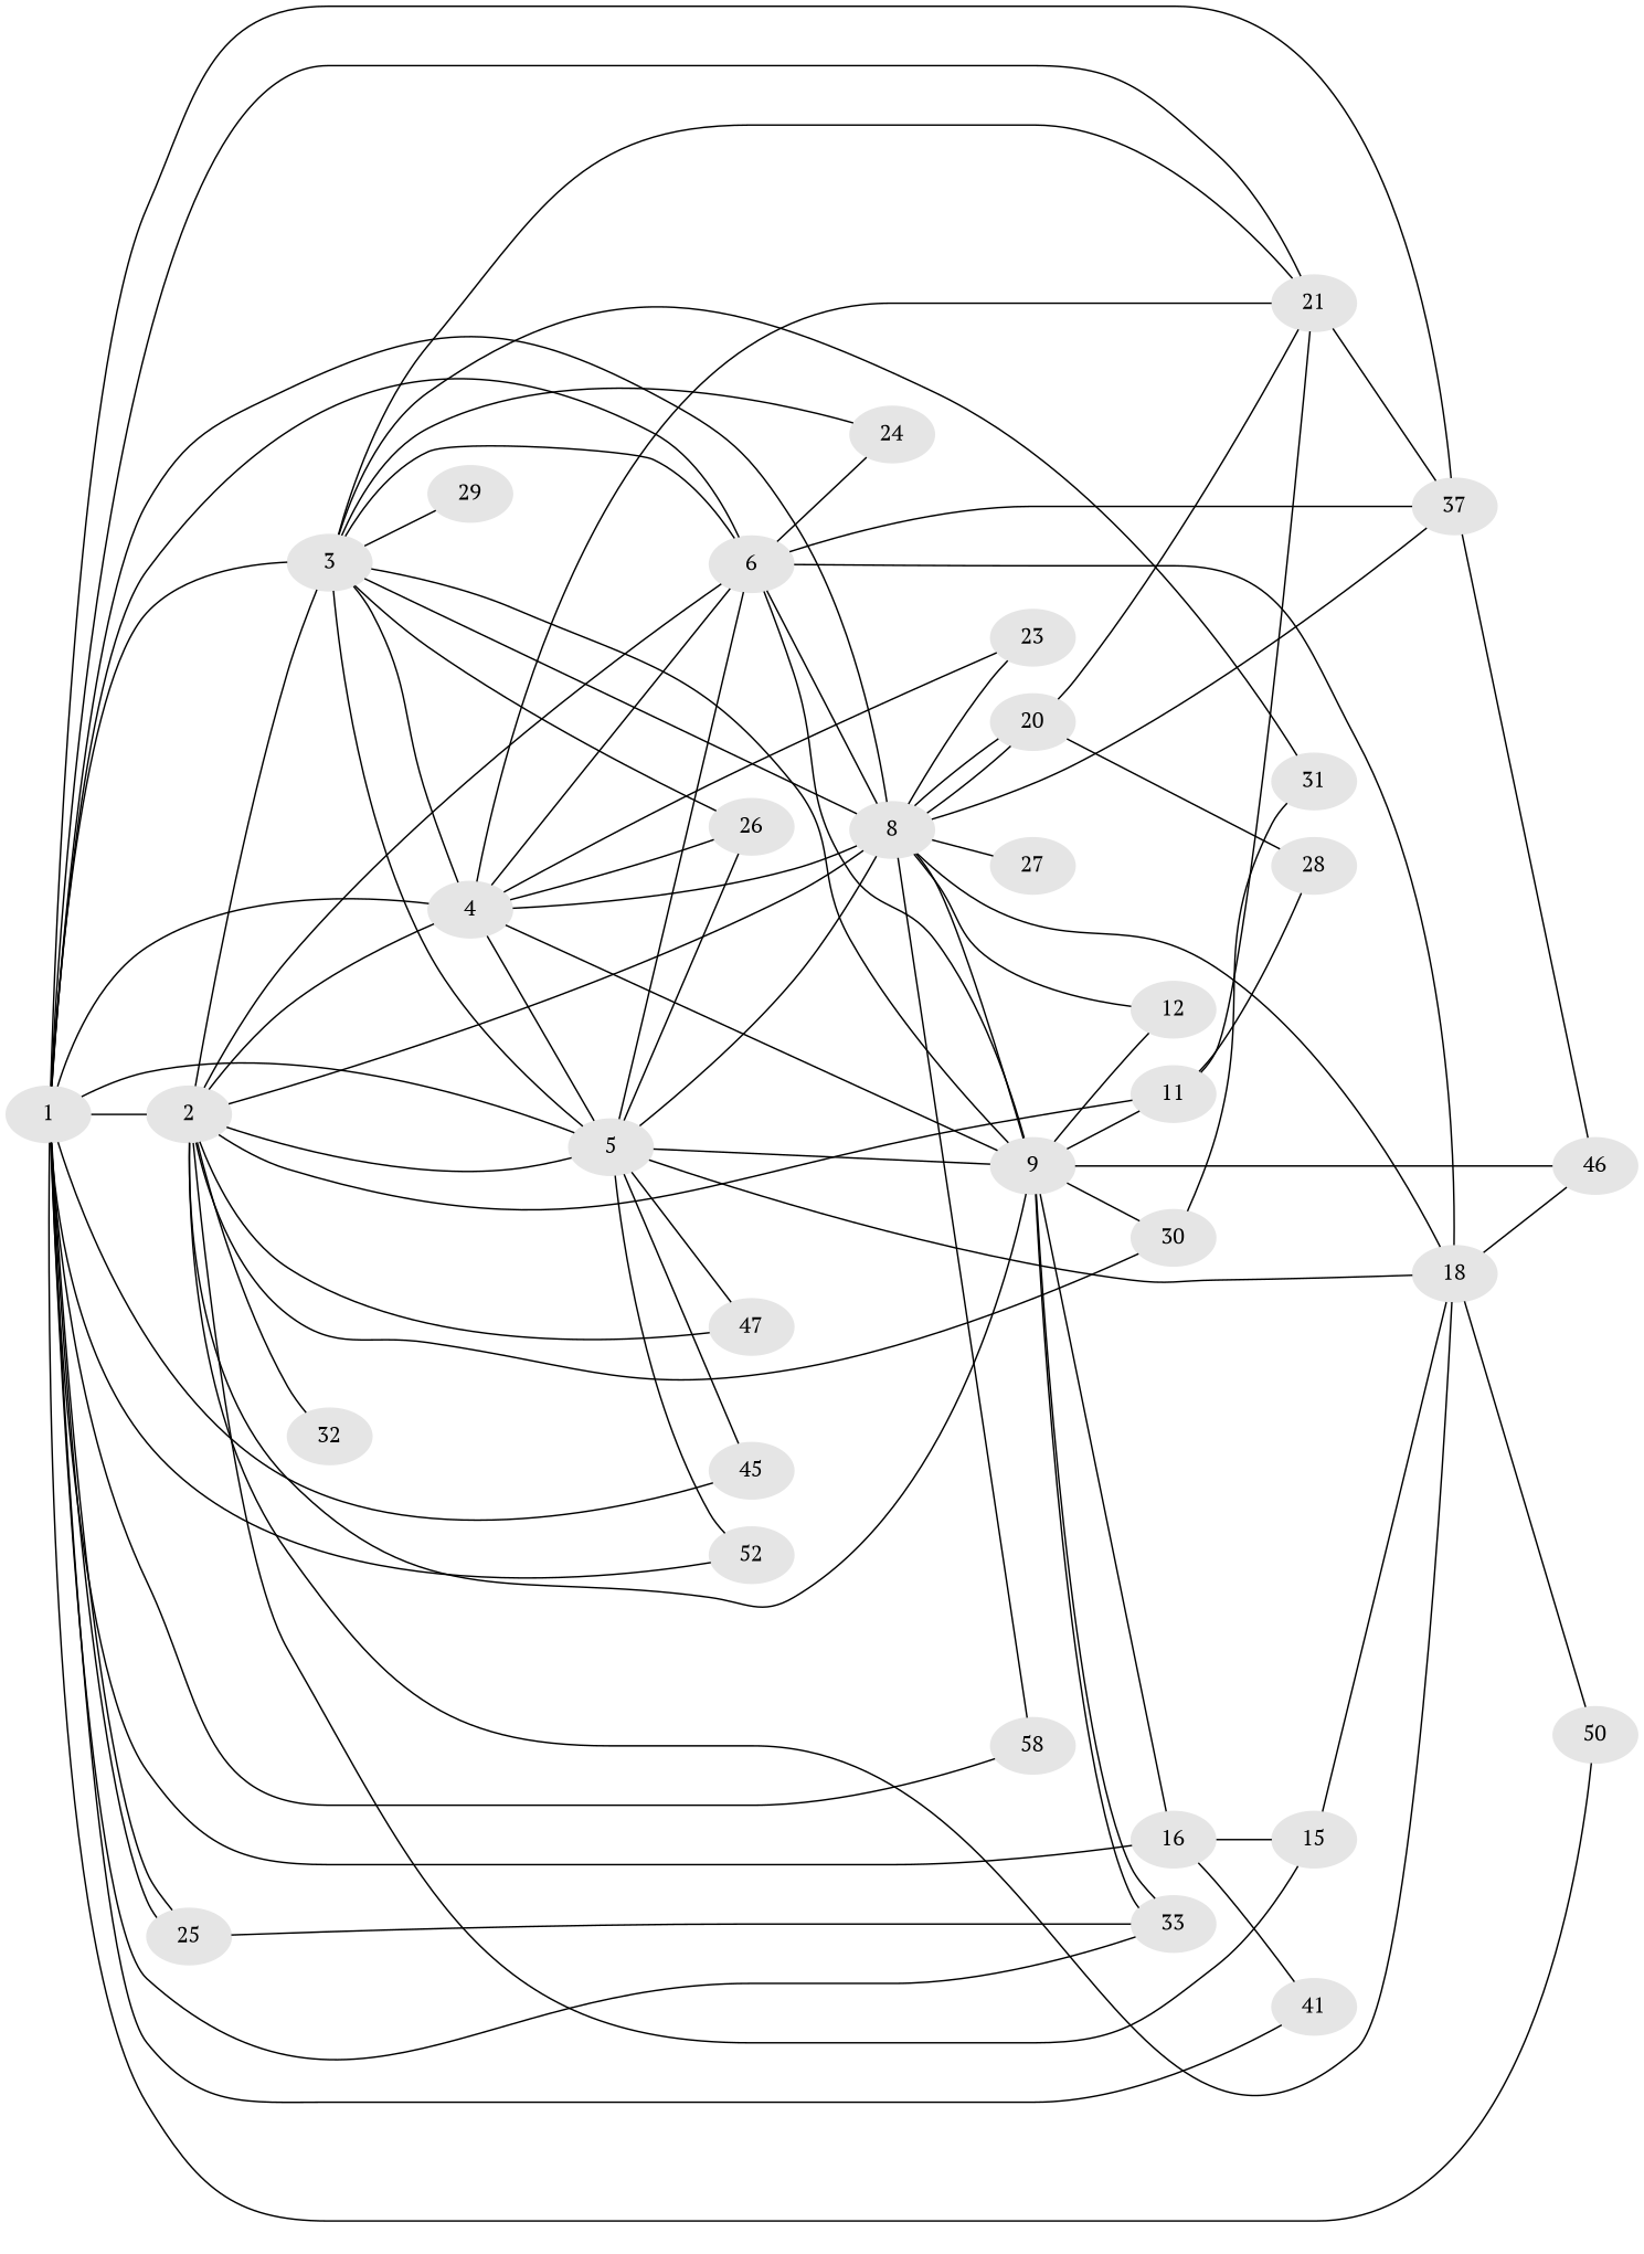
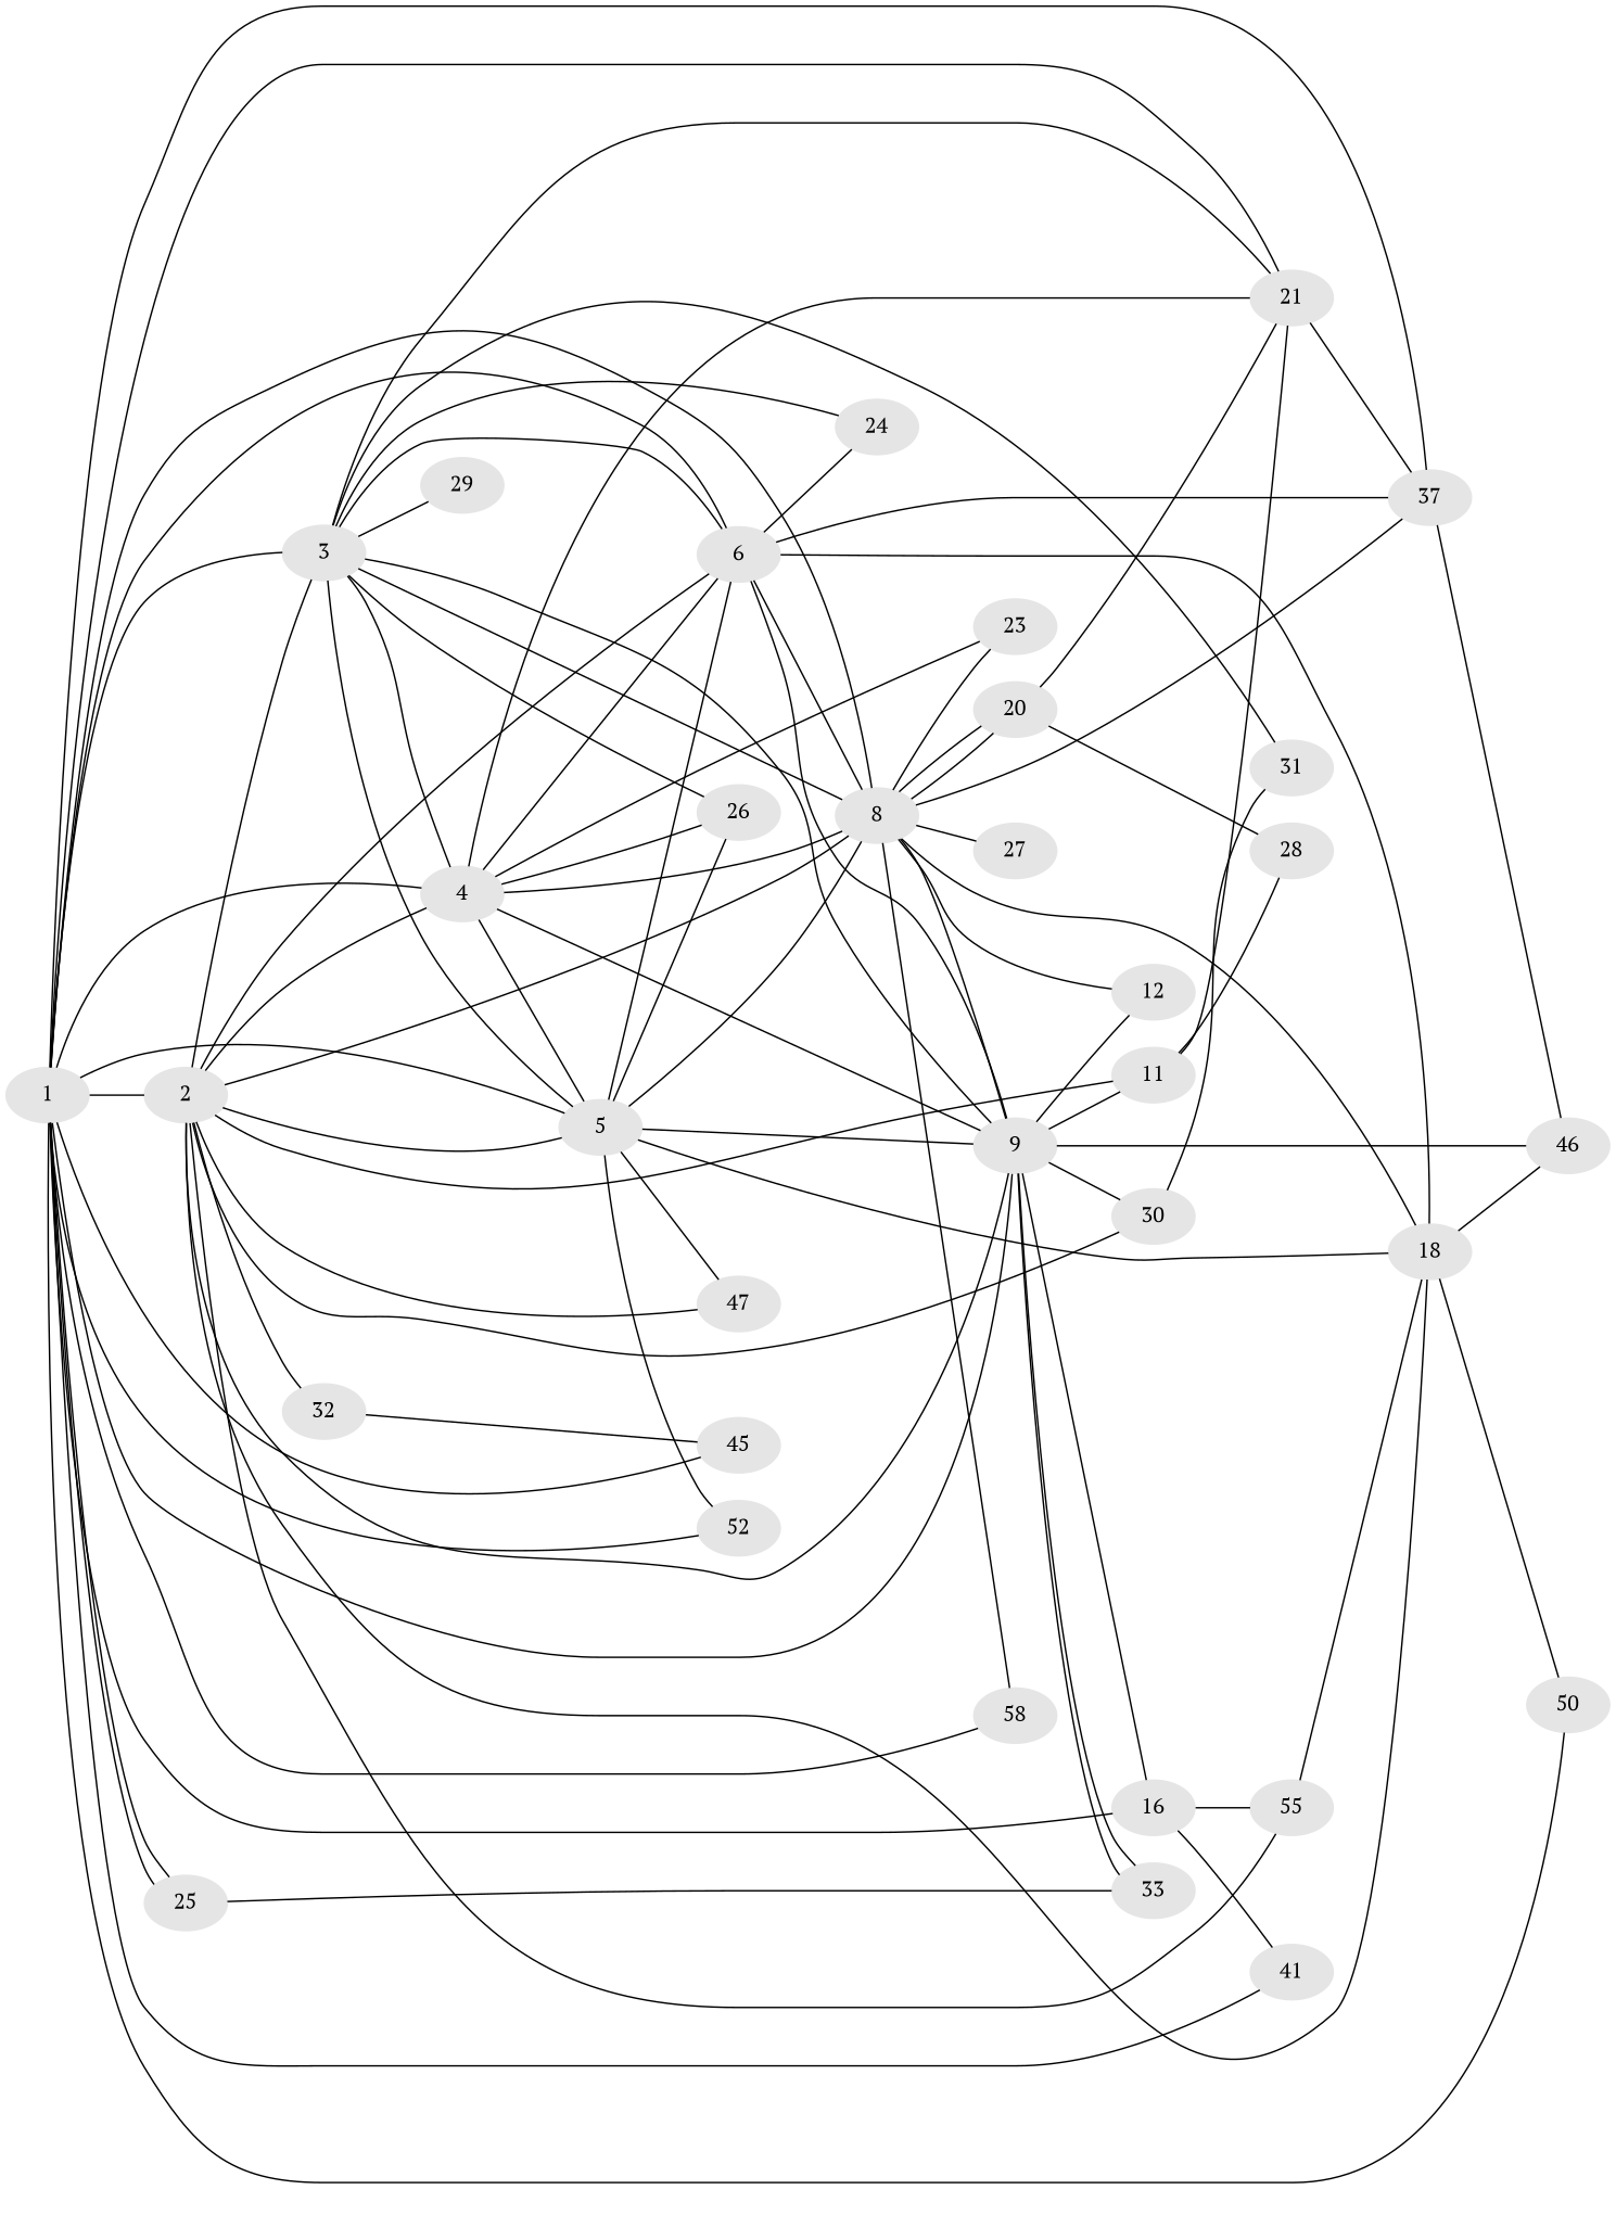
  graph {
    fontname="PT Serif"
    rankdir=LR
    node [color=gray90 fontname="PT Serif" style=filled]
    edge [fontname="PT Serif"]
    2 [super="+7"]
    3 [super="+11"]
    4 [super="+13+49+39+22"]
    5
    6
    8 [super="+19+10"]
    9
-   15 [super="+51"]
+   15 [super="+51" label=55]
    n9 [label=11]
    18 [super="+43+33"]
    30
    32
    47
    1
    n15 [label=16]
    21 [super="+34+54"]
    25
    37 [super="+57"]
    41
    45
    50
    52
    58
    24
    26 [super="+56"]
    29
    31
    23
    12
    20 [super="+36"]
    27
    n32 [label=33 super="+46"]
    n33 [label=46 super="+44"]
    28
    2 -- 3 [weight=3]
    2 -- 4 [weight=2]
    2 -- 5 [weight=2]
    2 -- 6 [weight=2]
    2 -- 8 [weight=4]
    2 -- 9 [weight=2]
    2 -- 15
    2 -- n9
    2 -- 18
    2 -- 30
    2 -- 32 [weight=2]
    2 -- 47
    3 -- 4
    3 -- 5
    3 -- 6
    3 -- 8 [weight=2]
    3 -- 9
    3 -- 21
    3 -- 24
    3 -- 26
    3 -- 29 [weight=2]
    3 -- 31
    4 -- 5 [weight=2]
    4 -- 6 [weight=2]
    4 -- 8 [weight=2]
    4 -- 9 [weight=3]
    4 -- 21 [weight=2]
    4 -- 26
    4 -- 23
    5 -- 6
    5 -- 8 [weight=2]
    5 -- 9
    5 -- 18
    5 -- 47
-   5 -- 45
+   32 -- 45
    5 -- 52
    5 -- 26
    6 -- 8 [weight=3]
    6 -- 9
    6 -- 18
    6 -- 37
    6 -- 24
    8 -- 9 [weight=2]
    8 -- 18 [weight=2]
    8 -- 37
    8 -- 58
    8 -- 23
    8 -- 12
    8 -- 20
    8 -- 20
    8 -- 27
    9 -- n9
    9 -- 30
    9 -- n15
    9 -- 12
    9 -- n32
    9 -- n32
    9 -- n33
    15 -- 18
    n9 -- 21
    n9 -- 28
    18 -- 50
    18 -- n33
    30 -- 31
    1 -- 2 [weight=3]
    1 -- 3
    1 -- 4
    1 -- 5
    1 -- 6
    1 -- 8 [weight=3]
-   1 -- n32
+   1 -- 9
    1 -- n15
    1 -- 21 [weight=2]
    1 -- 25
    1 -- 25
    1 -- 37
    1 -- 41
    1 -- 45
    1 -- 50
    1 -- 52
    1 -- 58
    n15 -- 15
    n15 -- 41
    21 -- 37
    25 -- n32
    37 -- n33
    20 -- 21
    20 -- 28
  }
